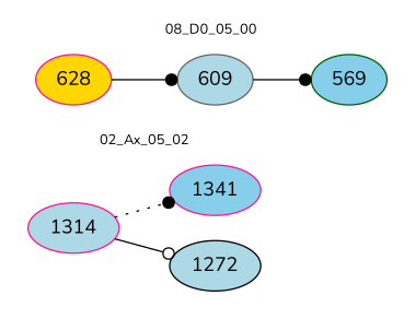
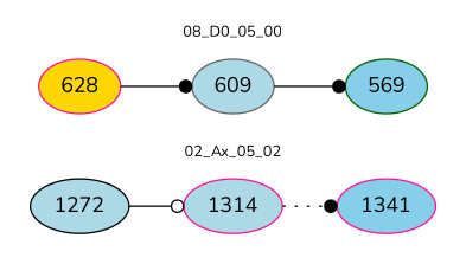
  digraph {
    fontname=Nunito
    rankdir=LR
    node [color=deeppink fillcolor=lightblue fontname=Nunito style=filled]
    edge [arrowhead=dot color=black fontname=Nunito style=solid]
    n1 [label=1314]
    n2 [color=black label=1272]
    n3 [fillcolor=skyblue label=1341]
    n4 [color=gray40 label=609]
    n5 [color=darkgreen fillcolor=skyblue label=569]
    n6 [fillcolor=gold label=628]
    subgraph cluster_1 {
      color=white
      fontsize=10
      label="02_Ax_05_02"
      n1
      n2
      n3
    }
    subgraph cluster_2 {
      color=white
      fontsize=10
      label="08_D0_05_00"
      n4
      n5
      n6
    }
-   n1 -> n2 [arrowhead=odot]
+   n2 -> n1 [arrowhead=odot]
    n1 -> n3 [style=dotted]
    n4 -> n5
    n6 -> n4
  }
